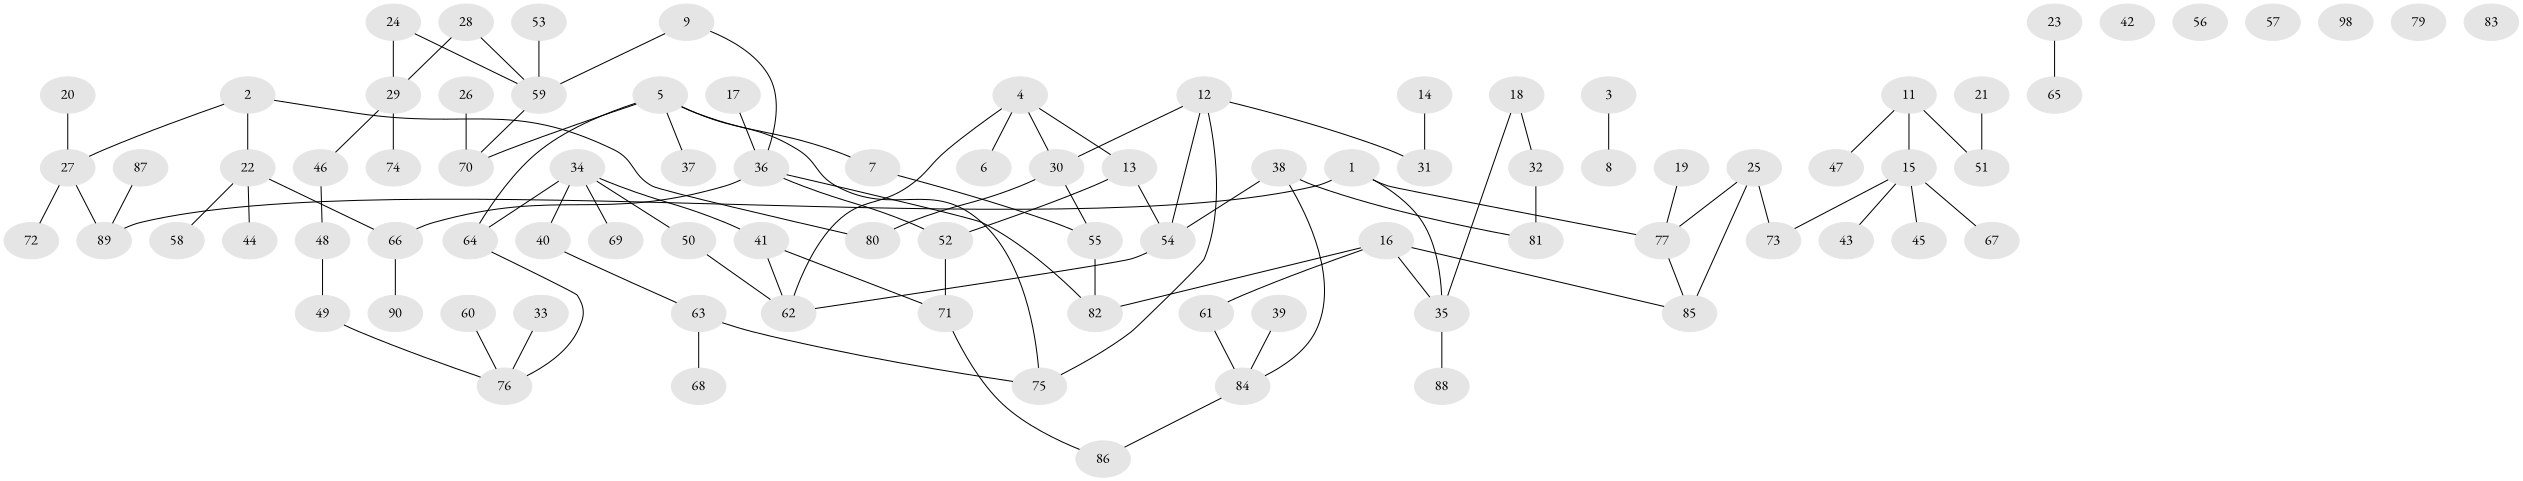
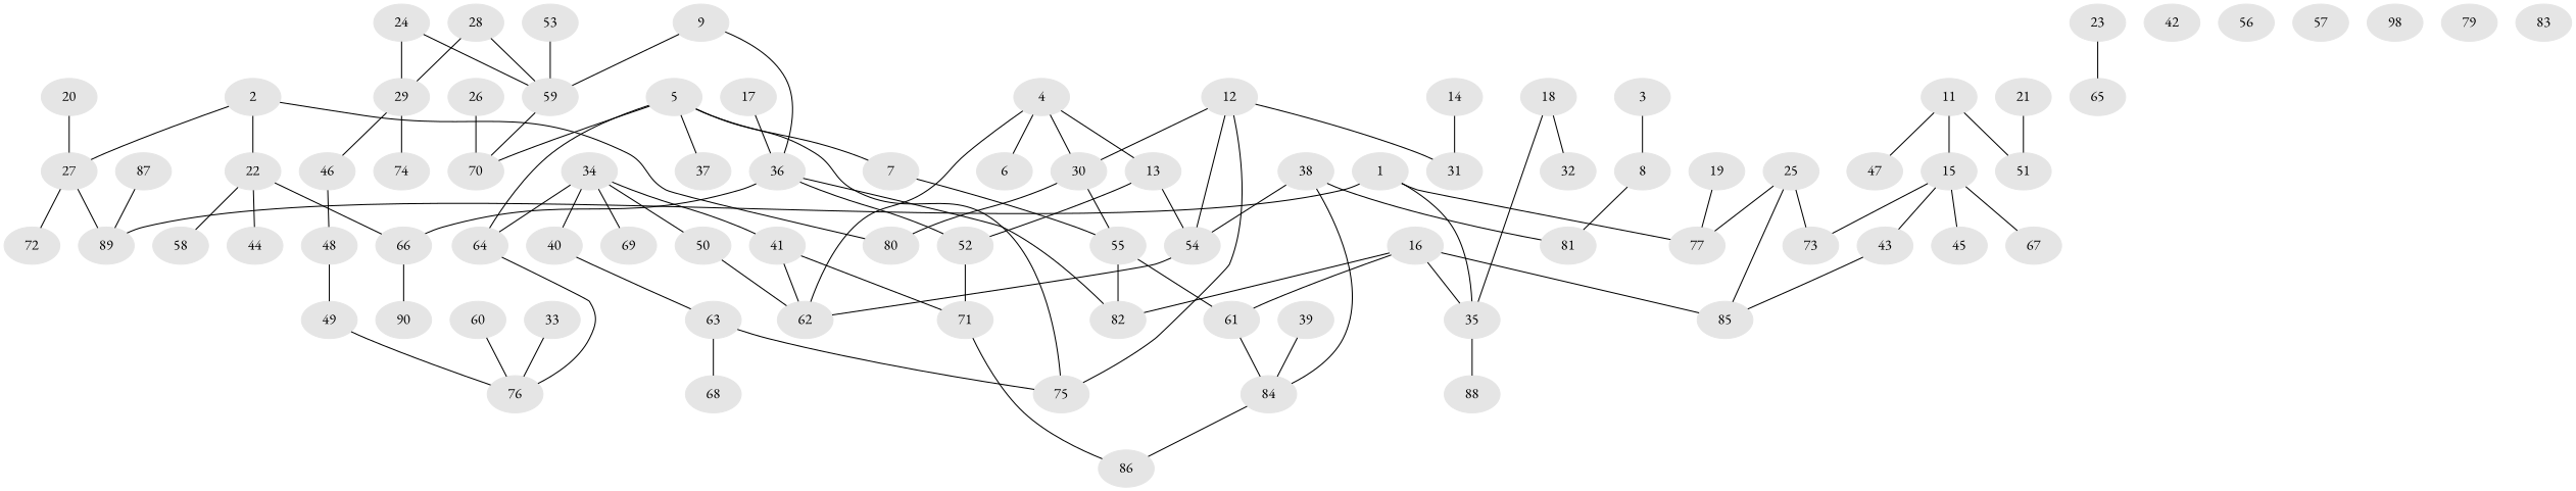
  graph {
    fontname="EB Garamond"
    node [color=gray90 fontname="EB Garamond" style=filled]
    edge [fontname="EB Garamond"]
    1
    35
    77
    89
    88
    2
    22
    80
    27
    20
    44
    58
    66
    3
    8
    81
    4
    6
    13
    30
    62
    54
    52
    55
    5
    7
    37
    64
    70
    75
    76
    61
    82
    9
    36
    59
    11
    47
    15
    51
    43
    45
    67
    73
    12
    31
    71
    14
    85
    16
    84
    17
    18
    32
    19
    72
    21
    90
    23
    65
    24
    29
    74
    46
    25
    26
    28
    48
    33
    34
    40
    41
    50
    69
    63
    38
    86
    39
    68
    42
    49
    53
    56
    57
    60
    n86 [label=98]
    79
    83
    87
    1 -- 35
    1 -- 77
    1 -- 89
    35 -- 88
    2 -- 22
    2 -- 80
    2 -- 27
    22 -- 44
    22 -- 58
    22 -- 66
    27 -- 89
    27 -- 72
    20 -- 27
    66 -- 90
    3 -- 8
-   32 -- 81
+   8 -- 81
    4 -- 6
    4 -- 13
    4 -- 30
    4 -- 62
    13 -- 54
    13 -- 52
    30 -- 80
    30 -- 55
    54 -- 62
    52 -- 71
+   55 -- 61
    55 -- 82
    5 -- 7
    5 -- 37
    5 -- 64
    5 -- 70
    5 -- 75
    7 -- 55
    64 -- 76
    61 -- 84
    9 -- 36
    9 -- 59
    36 -- 66
    36 -- 52
    36 -- 82
    59 -- 70
    11 -- 47
    11 -- 15
    11 -- 51
    15 -- 43
    15 -- 45
    15 -- 67
    15 -- 73
-   77 -- 85
+   43 -- 85
    12 -- 30
    12 -- 54
    12 -- 75
    12 -- 31
    71 -- 86
    14 -- 31
    16 -- 35
    16 -- 61
    16 -- 82
    16 -- 85
    84 -- 86
    17 -- 36
    18 -- 35
    18 -- 32
    19 -- 77
    21 -- 51
    23 -- 65
    24 -- 59
    24 -- 29
    29 -- 74
    29 -- 46
    46 -- 48
    25 -- 77
    25 -- 73
    25 -- 85
    26 -- 70
    28 -- 59
    28 -- 29
    48 -- 49
    33 -- 76
    34 -- 64
    34 -- 40
    34 -- 41
    34 -- 50
    34 -- 69
    40 -- 63
    41 -- 62
    41 -- 71
    50 -- 62
    63 -- 75
    63 -- 68
    38 -- 81
    38 -- 54
    38 -- 84
    39 -- 84
    49 -- 76
    53 -- 59
    60 -- 76
    87 -- 89
  }
